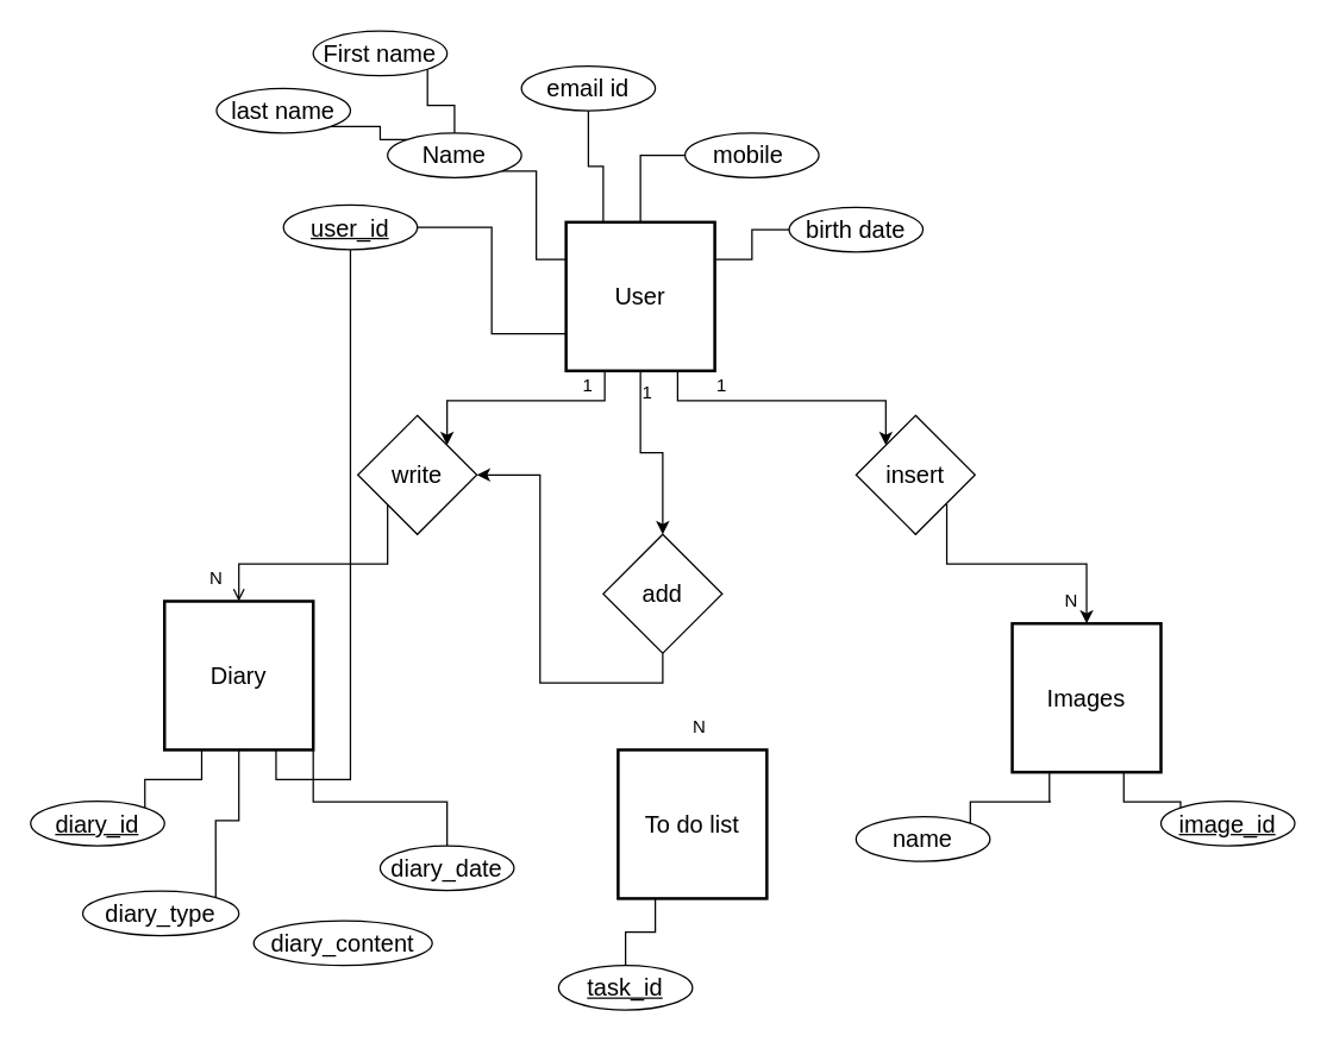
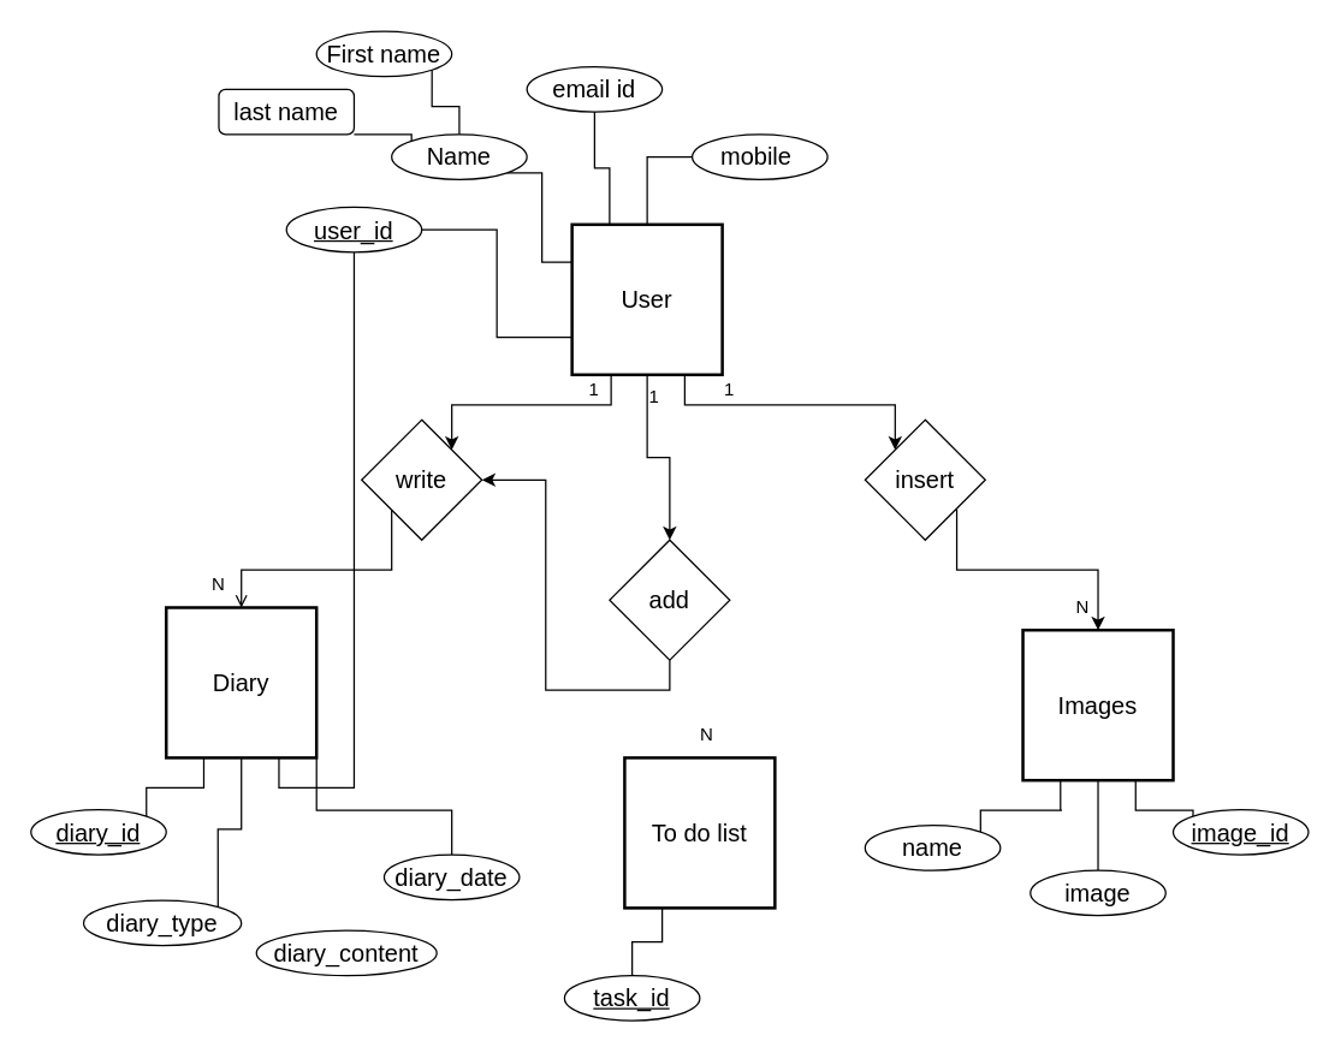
  <mxCell id="0" />
  <mxCell id="1" parent="0" />
  <mxCell id="2" style="edgeStyle=orthogonalEdgeStyle;rounded=0;orthogonalLoop=1;jettySize=auto;html=1;exitX=0.5;exitY=1;exitDx=0;exitDy=0;fontSize=16;" edge="1" parent="1" source="5" target="34"><mxGeometry relative="1" as="geometry" /></mxCell>
  <mxCell id="3" style="edgeStyle=orthogonalEdgeStyle;rounded=0;orthogonalLoop=1;jettySize=auto;html=1;exitX=0.25;exitY=1;exitDx=0;exitDy=0;entryX=1;entryY=0;entryDx=0;entryDy=0;fontSize=16;" edge="1" parent="1" source="5" target="32"><mxGeometry relative="1" as="geometry"><Array as="points"><mxPoint x="406" y="269" /><mxPoint x="300" y="269" /></Array></mxGeometry></mxCell>
  <mxCell id="4" style="edgeStyle=orthogonalEdgeStyle;rounded=0;orthogonalLoop=1;jettySize=auto;html=1;exitX=0.75;exitY=1;exitDx=0;exitDy=0;entryX=0;entryY=0;entryDx=0;entryDy=0;fontSize=16;" edge="1" parent="1" source="5" target="36"><mxGeometry relative="1" as="geometry"><Array as="points"><mxPoint x="455" y="269" /><mxPoint x="595" y="269" /></Array></mxGeometry></mxCell>
  <mxCell id="5" value="User" style="strokeWidth=2;whiteSpace=wrap;html=1;align=center;fontSize=16;" vertex="1" parent="1"><mxGeometry x="380" y="149" width="100" height="100" as="geometry" /></mxCell>
  <mxCell id="6" style="edgeStyle=orthogonalEdgeStyle;rounded=0;orthogonalLoop=1;jettySize=auto;html=1;exitX=1;exitY=0.75;exitDx=0;exitDy=0;entryX=0.5;entryY=0;entryDx=0;entryDy=0;fontSize=16;endArrow=none;endFill=0;" edge="1" parent="1" source="10" target="40"><mxGeometry relative="1" as="geometry"><Array as="points"><mxPoint x="210" y="539" /><mxPoint x="300" y="539" /></Array></mxGeometry></mxCell>
  <mxCell id="7" style="edgeStyle=orthogonalEdgeStyle;rounded=0;orthogonalLoop=1;jettySize=auto;html=1;exitX=0.75;exitY=1;exitDx=0;exitDy=0;fontSize=16;endArrow=none;endFill=0;" edge="1" parent="1" source="10" target="24"><mxGeometry relative="1" as="geometry" /></mxCell>
  <mxCell id="8" style="edgeStyle=orthogonalEdgeStyle;rounded=0;orthogonalLoop=1;jettySize=auto;html=1;exitX=0.5;exitY=1;exitDx=0;exitDy=0;entryX=1;entryY=0;entryDx=0;entryDy=0;fontSize=16;endArrow=none;endFill=0;" edge="1" parent="1" source="10" target="38"><mxGeometry relative="1" as="geometry" /></mxCell>
  <mxCell id="9" style="edgeStyle=orthogonalEdgeStyle;rounded=0;orthogonalLoop=1;jettySize=auto;html=1;exitX=0.25;exitY=1;exitDx=0;exitDy=0;entryX=1;entryY=0;entryDx=0;entryDy=0;fontSize=16;endArrow=none;endFill=0;" edge="1" parent="1" source="10" target="37"><mxGeometry relative="1" as="geometry" /></mxCell>
  <mxCell id="10" value="Diary" style="strokeWidth=2;whiteSpace=wrap;html=1;align=center;fontSize=16;" vertex="1" parent="1"><mxGeometry x="110" y="404" width="100" height="100" as="geometry" /></mxCell>
+ <mxCell id="11" style="edgeStyle=orthogonalEdgeStyle;rounded=0;orthogonalLoop=1;jettySize=auto;html=1;exitX=0.5;exitY=1;exitDx=0;exitDy=0;entryX=0.5;entryY=0;entryDx=0;entryDy=0;fontSize=16;endArrow=none;endFill=0;" edge="1" parent="1" source="14" target="43"><mxGeometry relative="1" as="geometry" /></mxCell>
  <mxCell id="12" style="edgeStyle=orthogonalEdgeStyle;rounded=0;orthogonalLoop=1;jettySize=auto;html=1;exitX=0.75;exitY=1;exitDx=0;exitDy=0;entryX=0;entryY=0;entryDx=0;entryDy=0;fontSize=16;endArrow=none;endFill=0;" edge="1" parent="1" source="14" target="42"><mxGeometry relative="1" as="geometry" /></mxCell>
  <mxCell id="13" style="edgeStyle=orthogonalEdgeStyle;rounded=0;orthogonalLoop=1;jettySize=auto;html=1;exitX=0.25;exitY=1;exitDx=0;exitDy=0;entryX=1;entryY=0;entryDx=0;entryDy=0;fontSize=16;endArrow=none;endFill=0;" edge="1" parent="1" source="14" target="44"><mxGeometry relative="1" as="geometry"><Array as="points"><mxPoint x="706" y="539" /><mxPoint x="653" y="539" /></Array></mxGeometry></mxCell>
  <mxCell id="14" value="Images" style="strokeWidth=2;whiteSpace=wrap;html=1;align=center;fontSize=16;" vertex="1" parent="1"><mxGeometry x="680" y="419" width="100" height="100" as="geometry" /></mxCell>
  <mxCell id="15" style="edgeStyle=orthogonalEdgeStyle;rounded=0;orthogonalLoop=1;jettySize=auto;html=1;exitX=0.25;exitY=1;exitDx=0;exitDy=0;entryX=0.5;entryY=0;entryDx=0;entryDy=0;fontSize=16;endArrow=none;endFill=0;" edge="1" parent="1" source="16" target="41"><mxGeometry relative="1" as="geometry" /></mxCell>
  <mxCell id="16" value="To do list" style="strokeWidth=2;whiteSpace=wrap;html=1;align=center;fontSize=16;" vertex="1" parent="1"><mxGeometry x="415" y="504" width="100" height="100" as="geometry" /></mxCell>
  <mxCell id="17" style="edgeStyle=orthogonalEdgeStyle;rounded=0;orthogonalLoop=1;jettySize=auto;html=1;exitX=1;exitY=1;exitDx=0;exitDy=0;entryX=0;entryY=0.25;entryDx=0;entryDy=0;fontSize=16;endArrow=none;endFill=0;" edge="1" parent="1" source="18" target="5"><mxGeometry relative="1" as="geometry"><Array as="points"><mxPoint x="360" y="114" /><mxPoint x="360" y="174" /></Array></mxGeometry></mxCell>
  <mxCell id="18" value="Name" style="ellipse;whiteSpace=wrap;html=1;fontSize=16;" vertex="1" parent="1"><mxGeometry x="260" y="89" width="90" height="30" as="geometry" /></mxCell>
  <mxCell id="19" style="edgeStyle=orthogonalEdgeStyle;rounded=0;orthogonalLoop=1;jettySize=auto;html=1;exitX=1;exitY=1;exitDx=0;exitDy=0;entryX=0.5;entryY=0;entryDx=0;entryDy=0;fontSize=16;endArrow=none;endFill=0;" edge="1" parent="1" source="20" target="18"><mxGeometry relative="1" as="geometry" /></mxCell>
  <mxCell id="20" value="First name" style="ellipse;whiteSpace=wrap;html=1;fontSize=16;" vertex="1" parent="1"><mxGeometry x="210" y="20.5" width="90" height="30" as="geometry" /></mxCell>
  <mxCell id="21" style="edgeStyle=orthogonalEdgeStyle;rounded=0;orthogonalLoop=1;jettySize=auto;html=1;exitX=1;exitY=1;exitDx=0;exitDy=0;entryX=0;entryY=0;entryDx=0;entryDy=0;fontSize=16;endArrow=none;endFill=0;" edge="1" parent="1" source="22" target="18"><mxGeometry relative="1" as="geometry" /></mxCell>
- <mxCell id="22" value="last name" style="ellipse;whiteSpace=wrap;html=1;fontSize=16;" vertex="1" parent="1"><mxGeometry x="145" y="59" width="90" height="30" as="geometry" /></mxCell>
+ <mxCell id="22" value="last name" style="whiteSpace=wrap;html=1;fontSize=16;rounded=1;" vertex="1" parent="1"><mxGeometry x="145" y="59" width="90" height="30" as="geometry" /></mxCell>
  <mxCell id="23" style="edgeStyle=orthogonalEdgeStyle;rounded=0;orthogonalLoop=1;jettySize=auto;html=1;exitX=1;exitY=0.5;exitDx=0;exitDy=0;entryX=0;entryY=0.75;entryDx=0;entryDy=0;fontSize=16;endArrow=none;endFill=0;" edge="1" parent="1" source="24" target="5"><mxGeometry relative="1" as="geometry" /></mxCell>
  <mxCell id="24" value="&lt;u style=&quot;font-size: 16px;&quot;&gt;user_id&lt;/u&gt;" style="ellipse;whiteSpace=wrap;html=1;fontSize=16;" vertex="1" parent="1"><mxGeometry x="190" y="137.5" width="90" height="30" as="geometry" /></mxCell>
  <mxCell id="25" style="edgeStyle=orthogonalEdgeStyle;rounded=0;orthogonalLoop=1;jettySize=auto;html=1;exitX=0.5;exitY=1;exitDx=0;exitDy=0;entryX=0.25;entryY=0;entryDx=0;entryDy=0;fontSize=16;endArrow=none;endFill=0;" edge="1" parent="1" source="26" target="5"><mxGeometry relative="1" as="geometry" /></mxCell>
  <mxCell id="26" value="email id" style="ellipse;whiteSpace=wrap;html=1;fontSize=16;" vertex="1" parent="1"><mxGeometry x="350" y="44" width="90" height="30" as="geometry" /></mxCell>
  <mxCell id="27" style="edgeStyle=orthogonalEdgeStyle;rounded=0;orthogonalLoop=1;jettySize=auto;html=1;exitX=0;exitY=0.5;exitDx=0;exitDy=0;entryX=0.5;entryY=0;entryDx=0;entryDy=0;fontSize=16;endArrow=none;endFill=0;" edge="1" parent="1" source="28" target="5"><mxGeometry relative="1" as="geometry" /></mxCell>
  <mxCell id="28" value="mobile&amp;nbsp;" style="ellipse;whiteSpace=wrap;html=1;fontSize=16;" vertex="1" parent="1"><mxGeometry x="460" y="89" width="90" height="30" as="geometry" /></mxCell>
- <mxCell id="29" style="edgeStyle=orthogonalEdgeStyle;rounded=0;orthogonalLoop=1;jettySize=auto;html=1;exitX=0;exitY=0.5;exitDx=0;exitDy=0;entryX=1;entryY=0.25;entryDx=0;entryDy=0;fontSize=16;endArrow=none;endFill=0;" edge="1" parent="1" source="30" target="5"><mxGeometry relative="1" as="geometry" /></mxCell>
- <mxCell id="30" value="birth date" style="ellipse;whiteSpace=wrap;html=1;fontSize=16;" vertex="1" parent="1"><mxGeometry x="530" y="139" width="90" height="30" as="geometry" /></mxCell>
  <mxCell id="31" style="edgeStyle=orthogonalEdgeStyle;rounded=0;orthogonalLoop=1;jettySize=auto;html=1;exitX=0;exitY=1;exitDx=0;exitDy=0;entryX=0.5;entryY=0;entryDx=0;entryDy=0;fontSize=16;endArrow=open;" edge="1" parent="1" source="32" target="10"><mxGeometry relative="1" as="geometry"><Array as="points"><mxPoint x="260" y="379" /><mxPoint x="160" y="379" /></Array></mxGeometry></mxCell>
  <mxCell id="32" value="&lt;font style=&quot;font-size: 16px;&quot;&gt;write&lt;/font&gt;" style="rhombus;whiteSpace=wrap;html=1;fontSize=16;" vertex="1" parent="1"><mxGeometry x="240" y="279" width="80" height="80" as="geometry" /></mxCell>
  <mxCell id="33" style="edgeStyle=orthogonalEdgeStyle;rounded=0;orthogonalLoop=1;jettySize=auto;html=1;exitX=0.5;exitY=1;exitDx=0;exitDy=0;fontSize=16;" edge="1" parent="1" source="34" target="32"><mxGeometry relative="1" as="geometry" /></mxCell>
  <mxCell id="34" value="&lt;font style=&quot;font-size: 16px&quot;&gt;add&lt;/font&gt;" style="rhombus;whiteSpace=wrap;html=1;fontSize=16;" vertex="1" parent="1"><mxGeometry x="405" y="359" width="80" height="80" as="geometry" /></mxCell>
  <mxCell id="35" style="edgeStyle=orthogonalEdgeStyle;rounded=0;orthogonalLoop=1;jettySize=auto;html=1;exitX=1;exitY=1;exitDx=0;exitDy=0;entryX=0.5;entryY=0;entryDx=0;entryDy=0;fontSize=16;" edge="1" parent="1" source="36" target="14"><mxGeometry relative="1" as="geometry"><Array as="points"><mxPoint x="636" y="379" /><mxPoint x="730" y="379" /></Array></mxGeometry></mxCell>
  <mxCell id="36" value="&lt;font style=&quot;font-size: 16px&quot;&gt;insert&lt;/font&gt;" style="rhombus;whiteSpace=wrap;html=1;fontSize=16;" vertex="1" parent="1"><mxGeometry x="575" y="279" width="80" height="80" as="geometry" /></mxCell>
  <mxCell id="37" value="&lt;u style=&quot;font-size: 16px;&quot;&gt;diary_id&lt;/u&gt;" style="ellipse;whiteSpace=wrap;html=1;fontSize=16;" vertex="1" parent="1"><mxGeometry y="538.5" width="90" height="30" as="geometry" x="20" /></mxCell>
  <mxCell id="38" value="diary_type" style="ellipse;whiteSpace=wrap;html=1;fontSize=16;" vertex="1" parent="1"><mxGeometry x="55" y="599" width="105" height="30" as="geometry" /></mxCell>
  <mxCell id="39" value="diary_content" style="ellipse;whiteSpace=wrap;html=1;fontSize=16;" vertex="1" parent="1"><mxGeometry x="170" y="619" width="120" height="30" as="geometry" /></mxCell>
  <mxCell id="40" value="diary_date" style="ellipse;whiteSpace=wrap;html=1;fontSize=16;" vertex="1" parent="1"><mxGeometry x="255" y="568.5" width="90" height="30" as="geometry" /></mxCell>
  <mxCell id="41" value="&lt;u style=&quot;font-size: 16px;&quot;&gt;task_id&lt;/u&gt;" style="ellipse;whiteSpace=wrap;html=1;fontSize=16;" vertex="1" parent="1"><mxGeometry x="375" y="649" width="90" height="30" as="geometry" /></mxCell>
  <mxCell id="42" value="&lt;u style=&quot;font-size: 16px;&quot;&gt;image_id&lt;/u&gt;" style="ellipse;whiteSpace=wrap;html=1;fontSize=16;" vertex="1" parent="1"><mxGeometry x="780" y="538.5" width="90" height="30" as="geometry" /></mxCell>
+ <mxCell id="43" value="image" style="ellipse;whiteSpace=wrap;html=1;fontSize=16;" vertex="1" parent="1"><mxGeometry x="685" y="579" width="90" height="30" as="geometry" /></mxCell>
  <mxCell id="44" value="name" style="ellipse;whiteSpace=wrap;html=1;fontSize=16;" vertex="1" parent="1"><mxGeometry x="575" y="549" width="90" height="30" as="geometry" /></mxCell>
  <mxCell id="45" value="1" style="text;html=1;strokeColor=none;fillColor=none;align=center;verticalAlign=middle;whiteSpace=wrap;rounded=0;" vertex="1" parent="1"><mxGeometry x="375" y="249" width="40" height="20" as="geometry" /></mxCell>
  <mxCell id="46" value="N" style="text;html=1;strokeColor=none;fillColor=none;align=center;verticalAlign=middle;whiteSpace=wrap;rounded=0;" vertex="1" parent="1"><mxGeometry x="700" y="394" width="40" height="20" as="geometry" /></mxCell>
  <mxCell id="47" value="1" style="text;html=1;strokeColor=none;fillColor=none;align=center;verticalAlign=middle;whiteSpace=wrap;rounded=0;" vertex="1" parent="1"><mxGeometry x="415" y="254" width="40" height="20" as="geometry" /></mxCell>
  <mxCell id="48" value="N" style="text;html=1;strokeColor=none;fillColor=none;align=center;verticalAlign=middle;whiteSpace=wrap;rounded=0;" vertex="1" parent="1"><mxGeometry x="125" y="379" width="40" height="20" as="geometry" /></mxCell>
  <mxCell id="49" value="N" style="text;html=1;strokeColor=none;fillColor=none;align=center;verticalAlign=middle;whiteSpace=wrap;rounded=0;" vertex="1" parent="1"><mxGeometry x="450" y="479" width="40" height="20" as="geometry" /></mxCell>
  <mxCell id="50" value="1" style="text;html=1;strokeColor=none;fillColor=none;align=center;verticalAlign=middle;whiteSpace=wrap;rounded=0;" vertex="1" parent="1"><mxGeometry x="465" y="249" width="40" height="20" as="geometry" /></mxCell>
